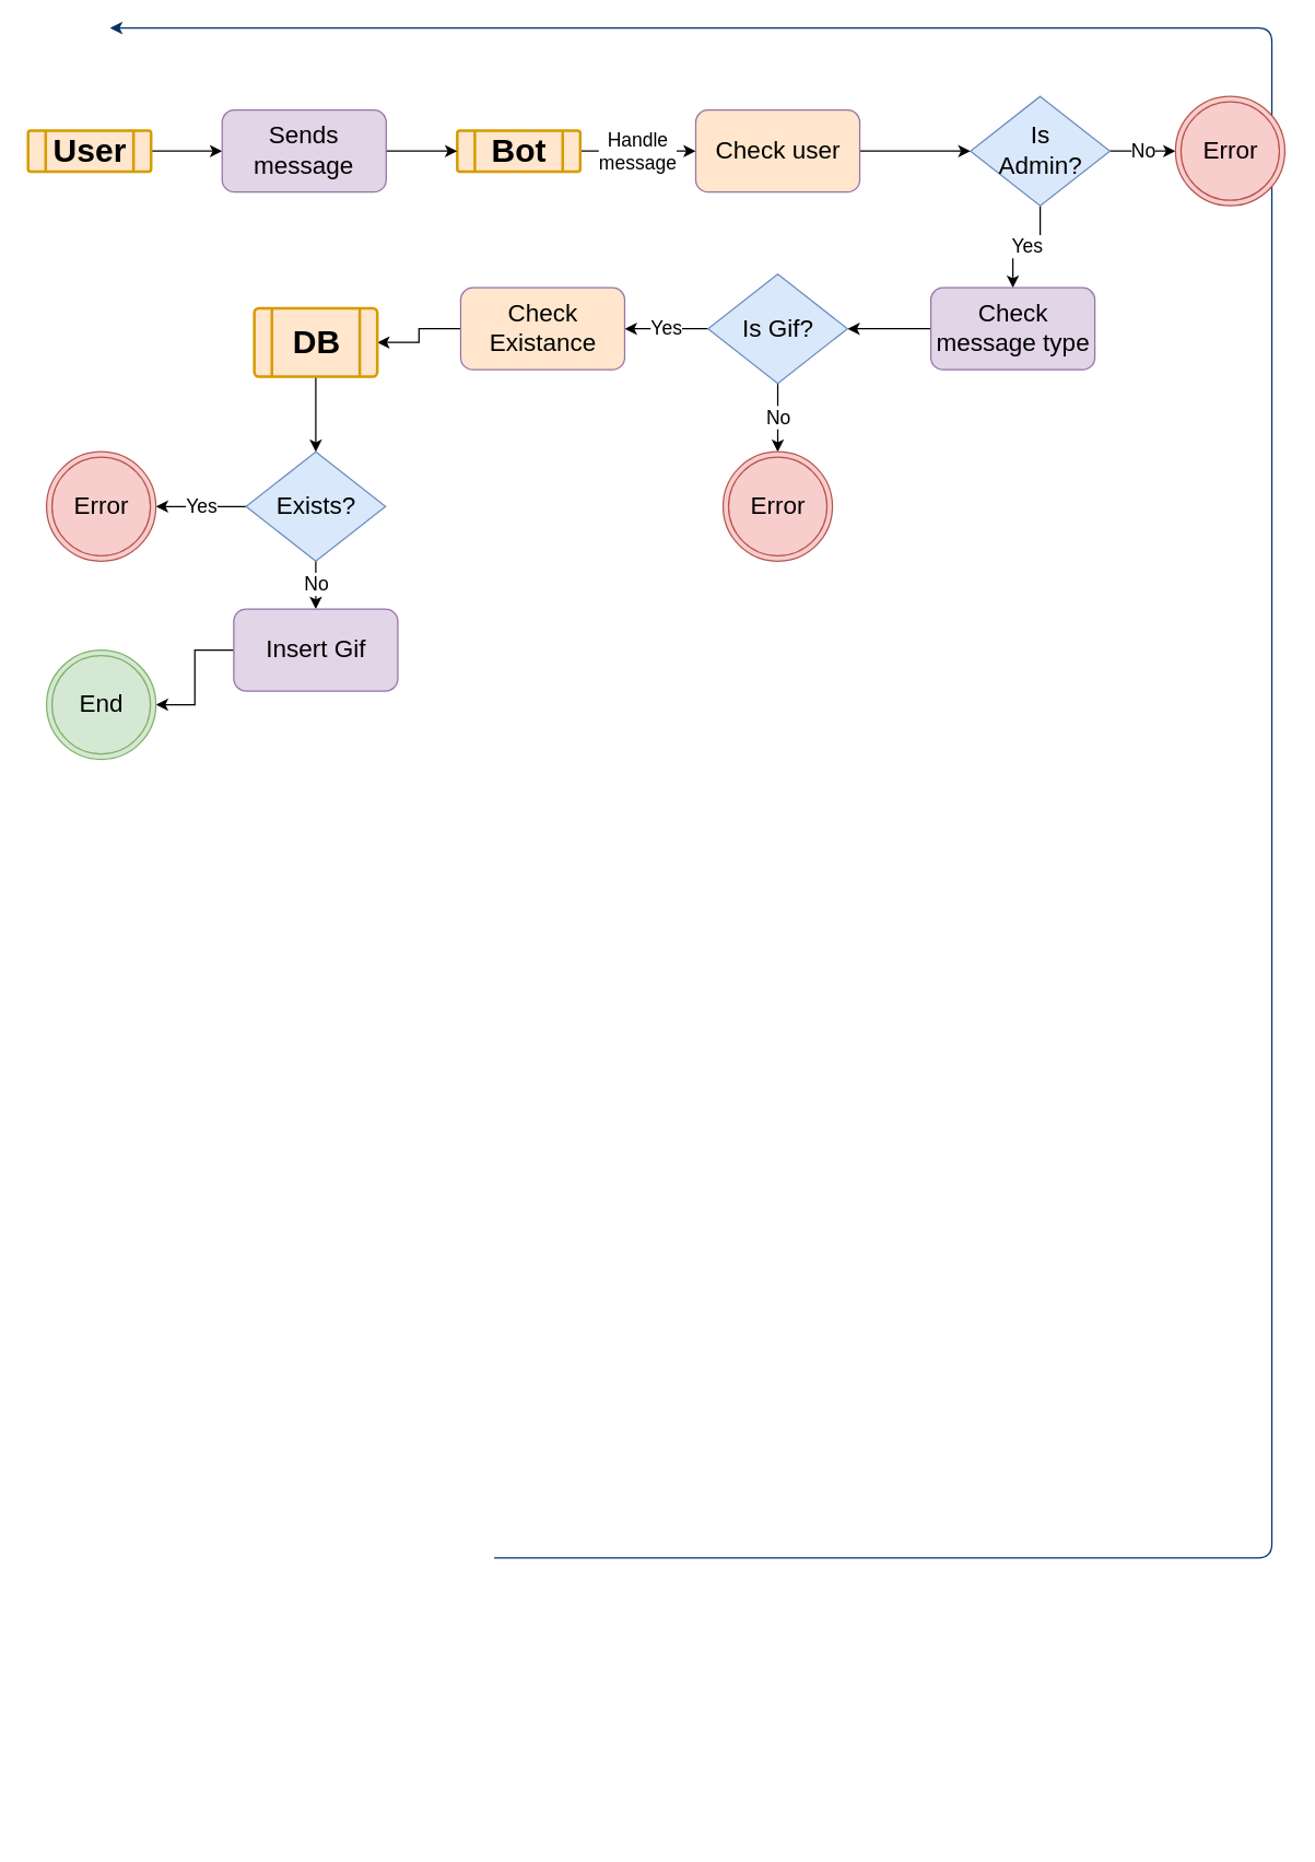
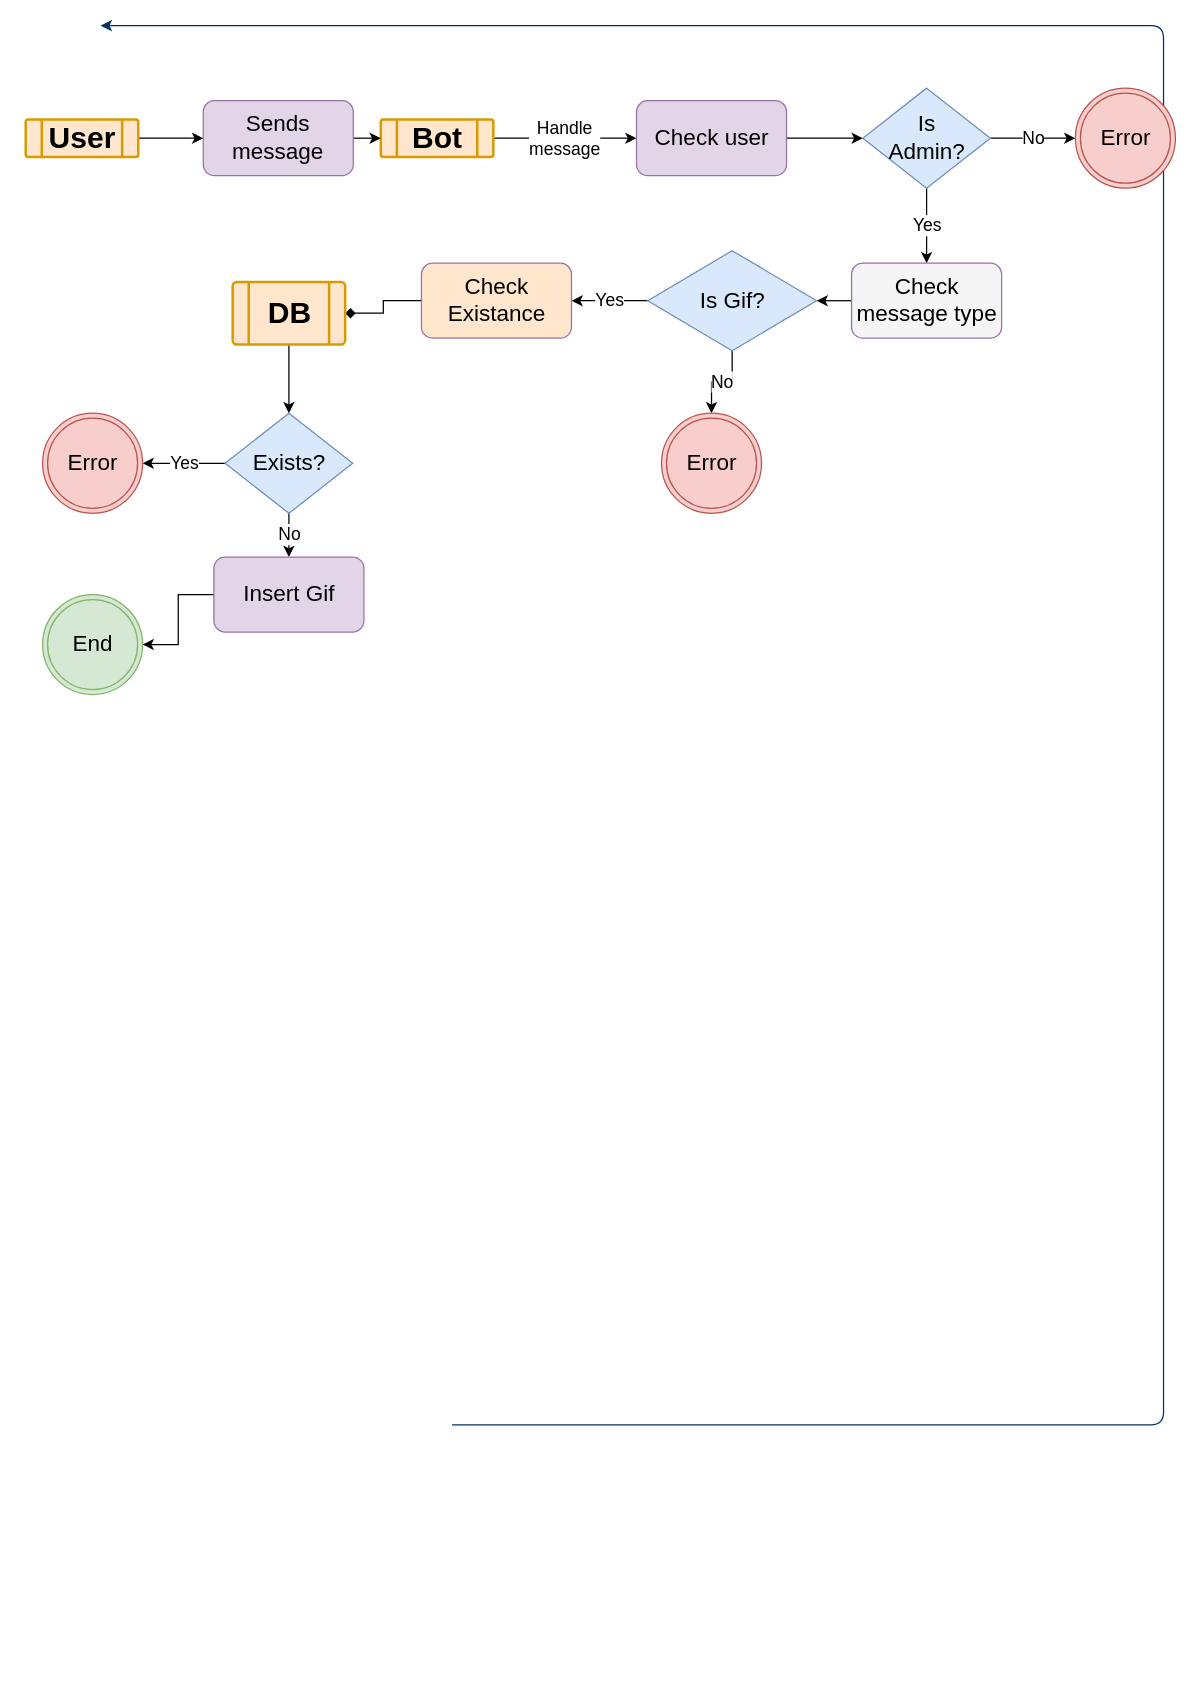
  <mxCell id="0" />
  <mxCell id="1" parent="0" />
  <mxCell id="2" value="" style="edgeStyle=elbowEdgeStyle;elbow=horizontal;exitX=1;exitY=0.5;exitPerimeter=0;entryX=0.905;entryY=0.5;entryPerimeter=0;fontColor=#001933;fontStyle=1;strokeColor=#003366;strokeWidth=1;html=1;" parent="1" edge="1"><mxGeometry width="100" height="100" as="geometry"><mxPoint x="361" y="1139" as="sourcePoint" /><mxPoint x="80" as="targetPoint" y="20" /><Array as="points"><mxPoint x="930" y="1340" /></Array></mxGeometry></mxCell>
  <mxCell id="3" value="Handle&lt;br style=&quot;font-size: 14px;&quot;&gt;message" style="edgeStyle=orthogonalEdgeStyle;rounded=0;orthogonalLoop=1;jettySize=auto;html=1;exitX=1;exitY=0.5;exitDx=0;exitDy=0;exitPerimeter=0;entryX=0;entryY=0.5;entryDx=0;entryDy=0;fontSize=14;" edge="1" parent="1" source="4" target="13"><mxGeometry relative="1" as="geometry" /></mxCell>
- <mxCell id="4" value="&lt;b&gt;&lt;font style=&quot;font-size: 24px&quot;&gt;Bot&lt;/font&gt;&lt;/b&gt;" style="shape=mxgraph.flowchart.predefined_process;fillColor=#ffe6cc;strokeColor=#d79b00;strokeWidth=2;gradientDirection=north;fontStyle=0;html=1;" vertex="1" parent="1"><mxGeometry x="334" y="95" width="90" height="30" as="geometry" /></mxCell>
+ <mxCell id="4" value="&lt;b&gt;&lt;font style=&quot;font-size: 24px&quot;&gt;Bot&lt;/font&gt;&lt;/b&gt;" style="shape=mxgraph.flowchart.predefined_process;fillColor=#ffe6cc;strokeColor=#d79b00;strokeWidth=2;gradientDirection=north;fontStyle=0;html=1;" vertex="1" parent="1"><mxGeometry x="304" y="95" width="90" height="30" as="geometry" /></mxCell>
  <mxCell id="5" style="edgeStyle=orthogonalEdgeStyle;rounded=0;orthogonalLoop=1;jettySize=auto;html=1;exitX=1;exitY=0.5;exitDx=0;exitDy=0;exitPerimeter=0;entryX=0;entryY=0.5;entryDx=0;entryDy=0;" edge="1" parent="1" source="6" target="8"><mxGeometry relative="1" as="geometry" /></mxCell>
  <mxCell id="6" value="&lt;b&gt;&lt;font style=&quot;font-size: 24px&quot;&gt;User&lt;/font&gt;&lt;/b&gt;" style="shape=mxgraph.flowchart.predefined_process;fillColor=#ffe6cc;strokeColor=#d79b00;strokeWidth=2;gradientDirection=north;fontStyle=0;html=1;" vertex="1" parent="1"><mxGeometry x="20" y="95" width="90" height="30" as="geometry" /></mxCell>
  <mxCell id="7" style="edgeStyle=orthogonalEdgeStyle;rounded=0;orthogonalLoop=1;jettySize=auto;html=1;exitX=1;exitY=0.5;exitDx=0;exitDy=0;entryX=0;entryY=0.5;entryDx=0;entryDy=0;entryPerimeter=0;" edge="1" parent="1" source="8" target="4"><mxGeometry relative="1" as="geometry" /></mxCell>
  <mxCell id="8" value="&lt;font style=&quot;font-size: 18px&quot;&gt;Sends&lt;br&gt;message&lt;/font&gt;" style="rounded=1;whiteSpace=wrap;html=1;fillColor=#e1d5e7;strokeColor=#9673a6;" vertex="1" parent="1"><mxGeometry x="162" y="80" width="120" height="60" as="geometry" /></mxCell>
  <mxCell id="9" value="No" style="edgeStyle=orthogonalEdgeStyle;rounded=0;orthogonalLoop=1;jettySize=auto;html=1;entryX=0;entryY=0.5;entryDx=0;entryDy=0;fontSize=14;" edge="1" parent="1" source="11" target="14"><mxGeometry relative="1" as="geometry"><mxPoint x="858" y="110" as="targetPoint" /></mxGeometry></mxCell>
  <mxCell id="10" value="Yes" style="edgeStyle=orthogonalEdgeStyle;rounded=0;orthogonalLoop=1;jettySize=auto;html=1;exitX=0.5;exitY=1;exitDx=0;exitDy=0;entryX=0.5;entryY=0;entryDx=0;entryDy=0;fontSize=14;" edge="1" parent="1" source="11" target="16"><mxGeometry relative="1" as="geometry" /></mxCell>
- <mxCell id="11" value="&lt;font style=&quot;font-size: 18px&quot;&gt;Is&lt;br&gt;Admin?&lt;/font&gt;" style="rhombus;whiteSpace=wrap;html=1;fillColor=#dae8fc;strokeColor=#6c8ebf;" vertex="1" parent="1"><mxGeometry x="709.5" y="70" width="102" height="80" as="geometry" /></mxCell>
+ <mxCell id="11" value="&lt;font style=&quot;font-size: 18px&quot;&gt;Is&lt;br&gt;Admin?&lt;/font&gt;" style="rhombus;whiteSpace=wrap;html=1;fillColor=#dae8fc;strokeColor=#6c8ebf;" vertex="1" parent="1"><mxGeometry x="689.5" y="70" width="102" height="80" as="geometry" /></mxCell>
  <mxCell id="12" value="" style="edgeStyle=orthogonalEdgeStyle;rounded=0;orthogonalLoop=1;jettySize=auto;html=1;exitX=1;exitY=0.5;exitDx=0;exitDy=0;entryX=0;entryY=0.5;entryDx=0;entryDy=0;" edge="1" parent="1" source="13" target="11"><mxGeometry relative="1" as="geometry" /></mxCell>
- <mxCell id="13" value="&lt;span style=&quot;font-size: 18px&quot;&gt;Check user&lt;/span&gt;" style="rounded=1;whiteSpace=wrap;html=1;fillColor=#ffe6cc;strokeColor=#9673a6;" vertex="1" parent="1"><mxGeometry x="508.5" y="80" width="120" height="60" as="geometry" /></mxCell>
+ <mxCell id="13" value="&lt;span style=&quot;font-size: 18px&quot;&gt;Check user&lt;/span&gt;" style="rounded=1;whiteSpace=wrap;html=1;fillColor=#e1d5e7;strokeColor=#9673a6;" vertex="1" parent="1"><mxGeometry x="508.5" y="80" width="120" height="60" as="geometry" /></mxCell>
  <mxCell id="14" value="&lt;font style=&quot;font-size: 18px&quot;&gt;Error&lt;/font&gt;" style="ellipse;shape=doubleEllipse;whiteSpace=wrap;html=1;aspect=fixed;fillColor=#f8cecc;strokeColor=#b85450;" vertex="1" parent="1"><mxGeometry x="859.5" y="70" width="80" height="80" as="geometry" /></mxCell>
  <mxCell id="15" style="edgeStyle=orthogonalEdgeStyle;rounded=0;orthogonalLoop=1;jettySize=auto;html=1;exitX=0;exitY=0.5;exitDx=0;exitDy=0;entryX=1;entryY=0.5;entryDx=0;entryDy=0;fontSize=14;" edge="1" parent="1" source="16" target="19"><mxGeometry relative="1" as="geometry" /></mxCell>
- <mxCell id="16" value="&lt;span style=&quot;font-size: 18px&quot;&gt;Check message type&lt;/span&gt;" style="rounded=1;whiteSpace=wrap;html=1;fillColor=#e1d5e7;strokeColor=#9673a6;" vertex="1" parent="1"><mxGeometry x="680.5" y="210" width="120" height="60" as="geometry" /></mxCell>
+ <mxCell id="16" value="&lt;span style=&quot;font-size: 18px&quot;&gt;Check message type&lt;/span&gt;" style="rounded=1;whiteSpace=wrap;html=1;fillColor=#f5f5f5;strokeColor=#9673a6;" vertex="1" parent="1"><mxGeometry x="680.5" y="210" width="120" height="60" as="geometry" /></mxCell>
  <mxCell id="17" value="No" style="edgeStyle=orthogonalEdgeStyle;rounded=0;orthogonalLoop=1;jettySize=auto;html=1;fontSize=14;" edge="1" parent="1" source="19" target="20"><mxGeometry relative="1" as="geometry" /></mxCell>
  <mxCell id="18" value="Yes" style="edgeStyle=orthogonalEdgeStyle;rounded=0;orthogonalLoop=1;jettySize=auto;html=1;fontSize=14;" edge="1" parent="1" source="19" target="22"><mxGeometry relative="1" as="geometry" /></mxCell>
- <mxCell id="19" value="&lt;font style=&quot;font-size: 18px&quot;&gt;Is Gif?&lt;br&gt;&lt;/font&gt;" style="rhombus;whiteSpace=wrap;html=1;fillColor=#dae8fc;strokeColor=#6c8ebf;" vertex="1" parent="1"><mxGeometry x="517.5" y="200" width="102" height="80" as="geometry" /></mxCell>
+ <mxCell id="19" value="&lt;font style=&quot;font-size: 18px&quot;&gt;Is Gif?&lt;br&gt;&lt;/font&gt;" style="rhombus;whiteSpace=wrap;html=1;fillColor=#dae8fc;strokeColor=#6c8ebf;" vertex="1" parent="1"><mxGeometry x="517.5" y="200" width="135" height="80" as="geometry" /></mxCell>
  <mxCell id="20" value="&lt;font style=&quot;font-size: 18px&quot;&gt;Error&lt;/font&gt;" style="ellipse;shape=doubleEllipse;whiteSpace=wrap;html=1;aspect=fixed;fillColor=#f8cecc;strokeColor=#b85450;" vertex="1" parent="1"><mxGeometry x="528.5" y="330" width="80" height="80" as="geometry" /></mxCell>
- <mxCell id="21" style="edgeStyle=orthogonalEdgeStyle;rounded=0;orthogonalLoop=1;jettySize=auto;html=1;exitX=0;exitY=0.5;exitDx=0;exitDy=0;entryX=1;entryY=0.5;entryDx=0;entryDy=0;entryPerimeter=0;fontSize=14;" edge="1" parent="1" source="22" target="24"><mxGeometry relative="1" as="geometry" /></mxCell>
+ <mxCell id="21" style="edgeStyle=orthogonalEdgeStyle;rounded=0;orthogonalLoop=1;jettySize=auto;html=1;exitX=0;exitY=0.5;exitDx=0;exitDy=0;entryX=1;entryY=0.5;entryDx=0;entryDy=0;entryPerimeter=0;fontSize=14;endArrow=diamond;" edge="1" parent="1" source="22" target="24"><mxGeometry relative="1" as="geometry" /></mxCell>
  <mxCell id="22" value="&lt;span style=&quot;font-size: 18px&quot;&gt;Check Existance&lt;/span&gt;" style="rounded=1;whiteSpace=wrap;html=1;fillColor=#ffe6cc;strokeColor=#9673a6;" vertex="1" parent="1"><mxGeometry x="336.5" y="210" width="120" height="60" as="geometry" /></mxCell>
  <mxCell id="23" value="" style="edgeStyle=orthogonalEdgeStyle;rounded=0;orthogonalLoop=1;jettySize=auto;html=1;fontSize=14;" edge="1" parent="1" source="24" target="27"><mxGeometry relative="1" as="geometry" /></mxCell>
  <mxCell id="24" value="&lt;b&gt;&lt;font style=&quot;font-size: 24px&quot;&gt;DB&lt;/font&gt;&lt;/b&gt;" style="shape=mxgraph.flowchart.predefined_process;fillColor=#ffe6cc;strokeColor=#d79b00;strokeWidth=2;gradientDirection=north;fontStyle=0;html=1;" vertex="1" parent="1"><mxGeometry x="185.5" y="225" width="90" height="50" as="geometry" /></mxCell>
  <mxCell id="25" value="Yes" style="edgeStyle=orthogonalEdgeStyle;rounded=0;orthogonalLoop=1;jettySize=auto;html=1;fontSize=14;" edge="1" parent="1" source="27" target="28"><mxGeometry relative="1" as="geometry" /></mxCell>
  <mxCell id="26" value="No" style="edgeStyle=orthogonalEdgeStyle;rounded=0;orthogonalLoop=1;jettySize=auto;html=1;fontSize=14;" edge="1" parent="1" source="27" target="30"><mxGeometry relative="1" as="geometry" /></mxCell>
  <mxCell id="27" value="&lt;font style=&quot;font-size: 18px&quot;&gt;Exists?&lt;br&gt;&lt;/font&gt;" style="rhombus;whiteSpace=wrap;html=1;fillColor=#dae8fc;strokeColor=#6c8ebf;" vertex="1" parent="1"><mxGeometry x="179.5" y="330" width="102" height="80" as="geometry" /></mxCell>
  <mxCell id="28" value="&lt;font style=&quot;font-size: 18px&quot;&gt;Error&lt;/font&gt;" style="ellipse;shape=doubleEllipse;whiteSpace=wrap;html=1;aspect=fixed;fillColor=#f8cecc;strokeColor=#b85450;" vertex="1" parent="1"><mxGeometry x="33.5" y="330" width="80" height="80" as="geometry" /></mxCell>
  <mxCell id="29" value="" style="edgeStyle=orthogonalEdgeStyle;rounded=0;orthogonalLoop=1;jettySize=auto;html=1;fontSize=14;" edge="1" parent="1" source="30" target="31"><mxGeometry relative="1" as="geometry" /></mxCell>
  <mxCell id="30" value="&lt;span style=&quot;font-size: 18px&quot;&gt;Insert Gif&lt;/span&gt;" style="rounded=1;whiteSpace=wrap;html=1;fillColor=#e1d5e7;strokeColor=#9673a6;" vertex="1" parent="1"><mxGeometry x="170.5" y="445" width="120" height="60" as="geometry" /></mxCell>
  <mxCell id="31" value="&lt;font style=&quot;font-size: 18px&quot;&gt;End&lt;/font&gt;" style="ellipse;shape=doubleEllipse;whiteSpace=wrap;html=1;aspect=fixed;fillColor=#d5e8d4;strokeColor=#82b366;" vertex="1" parent="1"><mxGeometry x="33.5" y="475" width="80" height="80" as="geometry" /></mxCell>
